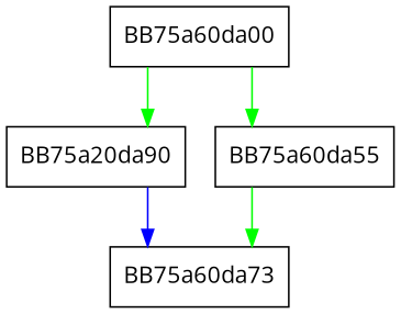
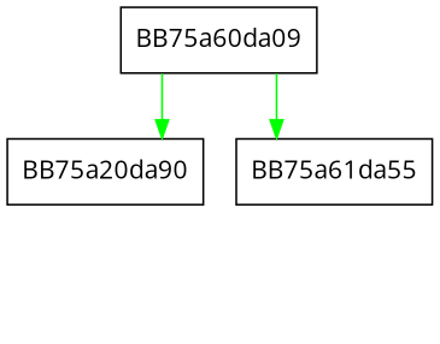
  digraph {
    fontname="Open Sans"
    splines=ortho
    node [fontname="Open Sans" shape=box]
    edge [color=green fontname="Open Sans"]
    n1 [label=BB75a20da90]
-   BB75a60da00
-   BB75a60da55
-   BB75a60da73
-   n1 -> BB75a60da73 [color=blue]
+   BB75a60da00 [label=BB75a60da09]
+   BB75a60da55 [label=BB75a61da55]
    BB75a60da00 -> n1
    BB75a60da00 -> BB75a60da55
-   BB75a60da55 -> BB75a60da73
  }
